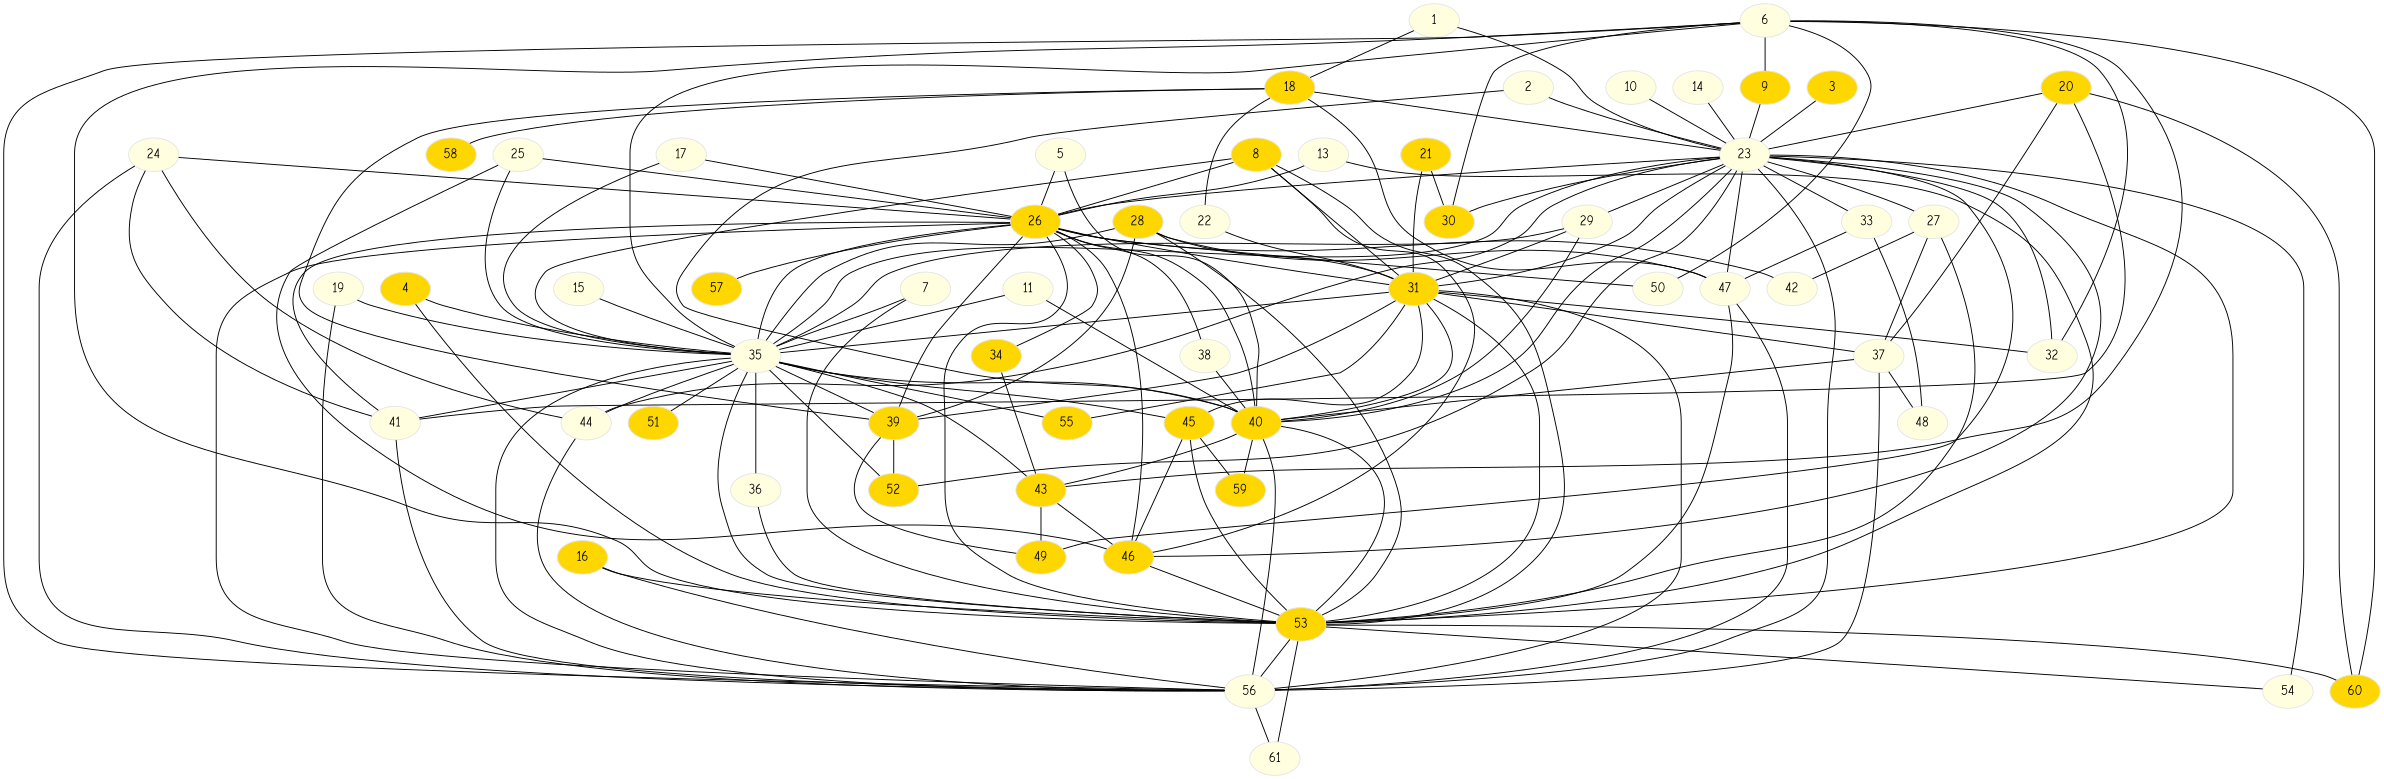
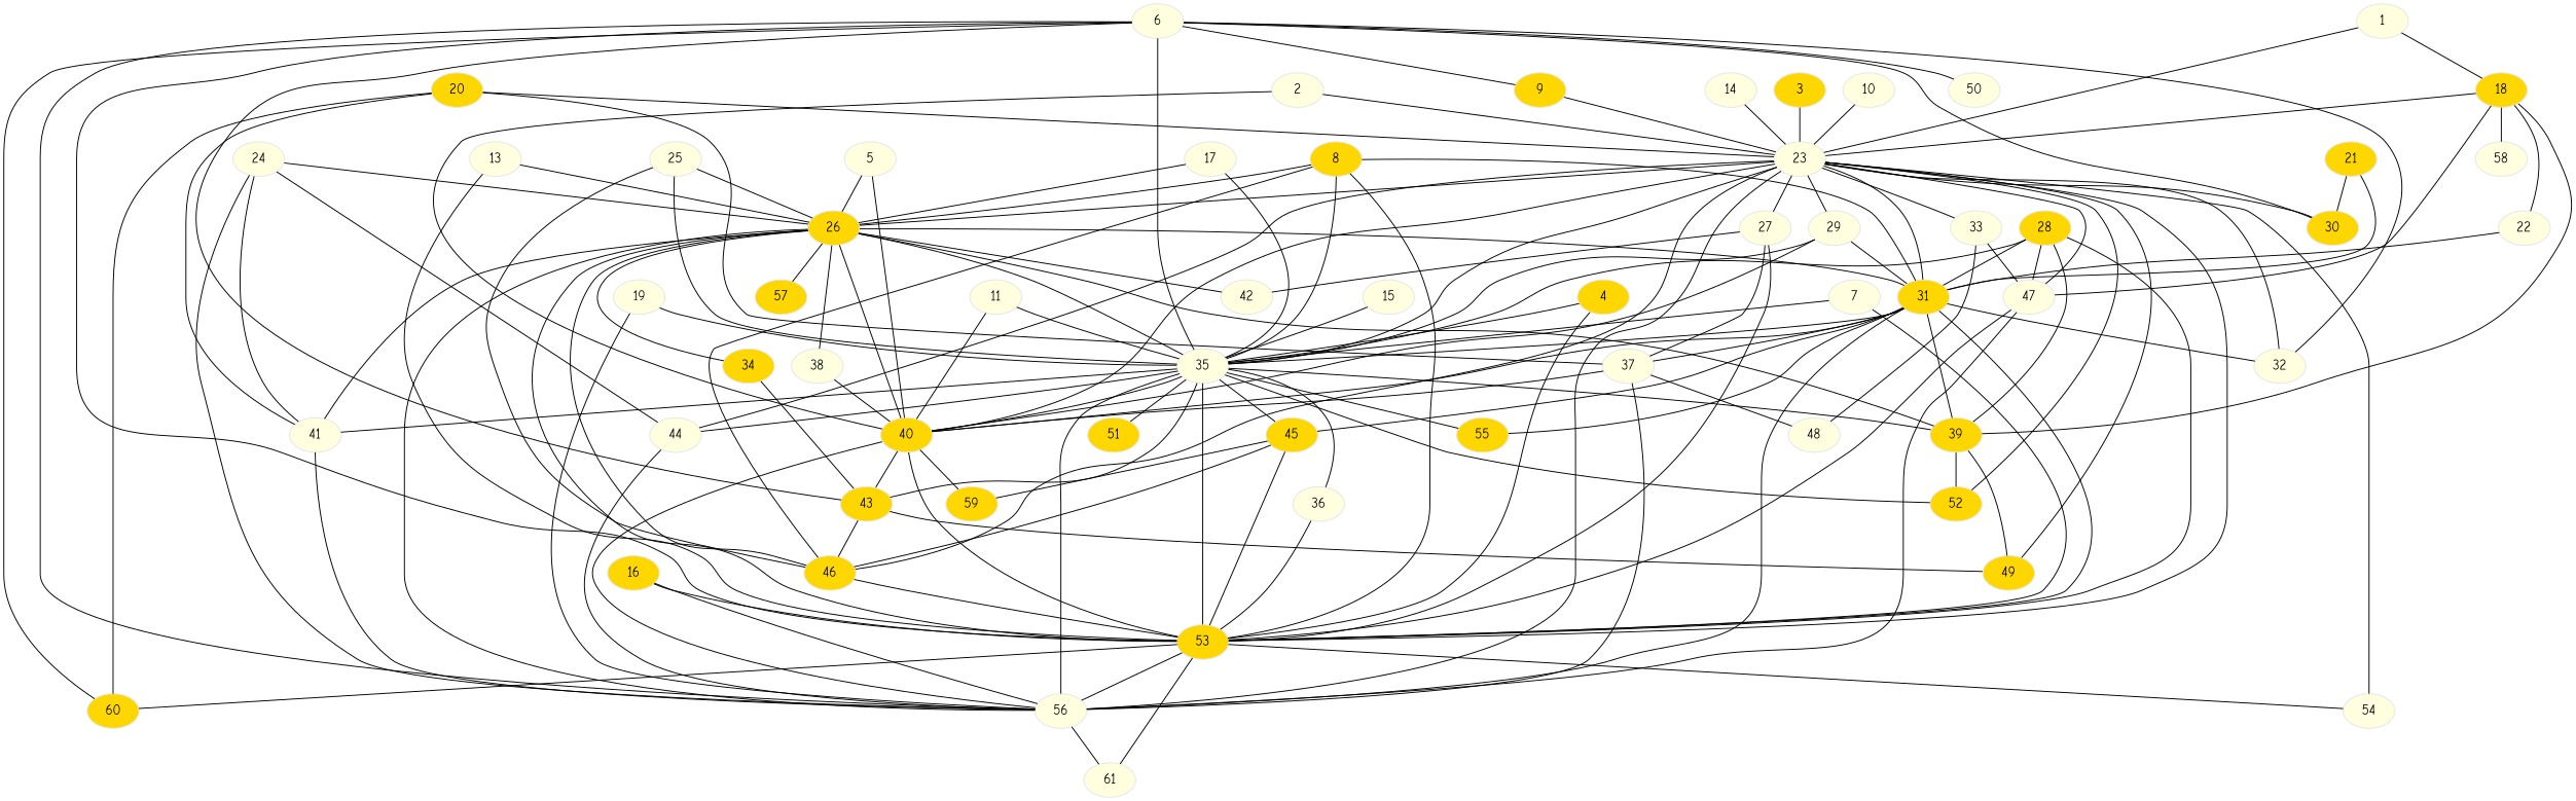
  graph {
    fontname="Comic Neue"
    node [color=gray90 fillcolor=lightyellow fontname="Comic Neue" style=filled]
    edge [fontname="Comic Neue" weight=1.0]
    18 [fillcolor=gold]
    1
    23
    22
    39 [fillcolor=gold]
    47
-   58 [fillcolor=gold]
+   58
    40 [fillcolor=gold]
    35
    53 [fillcolor=gold]
    26 [fillcolor=gold]
    30 [fillcolor=gold]
    32
    56
    31 [fillcolor=gold]
    46 [fillcolor=gold]
    29
    27
    33
    44
    49 [fillcolor=gold]
    52 [fillcolor=gold]
    54
    2
    43 [fillcolor=gold]
    59 [fillcolor=gold]
    3 [fillcolor=gold]
    4 [fillcolor=gold]
    41
    45 [fillcolor=gold]
    55 [fillcolor=gold]
    36
    51 [fillcolor=gold]
    60 [fillcolor=gold]
    61
    5
    50
    34 [fillcolor=gold]
    38
    42
    57 [fillcolor=gold]
    6
    9 [fillcolor=gold]
    21 [fillcolor=gold]
    7
    8 [fillcolor=gold]
    37
    10
    11
    13
    14
    15
    16 [fillcolor=gold]
    17
    19
    20 [fillcolor=gold]
    48
    24
    25
    28 [fillcolor=gold]
    18 -- 23
    18 -- 22
    18 -- 39
    18 -- 47
    18 -- 58
    1 -- 18
    1 -- 23
    23 -- 47
    23 -- 40
    23 -- 35
    23 -- 53 [weight=2.0]
    23 -- 26 [weight=2.0]
    23 -- 30
    23 -- 32
    23 -- 56 [weight=3.0]
    23 -- 31
    23 -- 46
    23 -- 29
    23 -- 27
    23 -- 33
    23 -- 44
    23 -- 49
    23 -- 52
    23 -- 54 [weight=2.0]
    22 -- 31
    39 -- 49
    39 -- 52
    47 -- 53
    47 -- 56
    40 -- 53 [weight=2.0]
    40 -- 56 [weight=2.0]
    40 -- 43
    40 -- 59
    35 -- 39
    35 -- 40
    35 -- 53 [weight=3.0]
    35 -- 56 [weight=2.0]
    35 -- 44 [weight=2.0]
    35 -- 52
    35 -- 43 [weight=2.0]
    35 -- 41
    35 -- 45
    35 -- 55 [weight=2.0]
    35 -- 36
    35 -- 51 [weight=2.0]
    53 -- 56 [weight=4.0]
    53 -- 54
    53 -- 60
    53 -- 61
    26 -- 39
    26 -- 40 [weight=4.0]
    26 -- 35 [weight=3.0]
    26 -- 53 [weight=4.0]
    26 -- 56 [weight=4.0]
    26 -- 31 [weight=3.0]
    26 -- 46 [weight=2.0]
    26 -- 41 [weight=2.0]
-   26 -- 50
    26 -- 34
    26 -- 38
    26 -- 42 [weight=2.0]
    26 -- 57 [weight=2.0]
    56 -- 61
    31 -- 39
    31 -- 40
    31 -- 35
    31 -- 53 [weight=2.0]
    31 -- 32
    31 -- 56 [weight=2.0]
    31 -- 45
    31 -- 55
    31 -- 37
    46 -- 53
    29 -- 40
    29 -- 35
    29 -- 31
    27 -- 53
    27 -- 42
    27 -- 37
    33 -- 47
    33 -- 48
    44 -- 56
    2 -- 23
    2 -- 40
    43 -- 46
    43 -- 49
    3 -- 23
    4 -- 35
    4 -- 53
    41 -- 56
    45 -- 53 [weight=2.0]
    45 -- 46
    45 -- 59
    36 -- 53
    5 -- 40
    5 -- 26
    34 -- 43
    38 -- 40
    6 -- 35
    6 -- 53
    6 -- 30
    6 -- 32
    6 -- 56
    6 -- 43
    6 -- 60
    6 -- 50
    6 -- 9
    9 -- 23
    21 -- 30
    21 -- 31
    7 -- 35
    7 -- 53
    8 -- 35
    8 -- 53
    8 -- 26
    8 -- 31
    8 -- 46
    37 -- 40
    37 -- 56
    37 -- 48
    10 -- 23
    11 -- 40
    11 -- 35
    13 -- 53
    13 -- 26
    14 -- 23 [weight=2.0]
    15 -- 35
    16 -- 53
    16 -- 56 [weight=2.0]
    17 -- 35
    17 -- 26
    19 -- 35
    19 -- 56
    20 -- 23
    20 -- 41
    20 -- 60
    20 -- 37
    24 -- 26
    24 -- 56
    24 -- 44
    24 -- 41
    25 -- 35
    25 -- 26
    25 -- 46
    28 -- 39
    28 -- 47
    28 -- 35
    28 -- 53
    28 -- 31
  }
